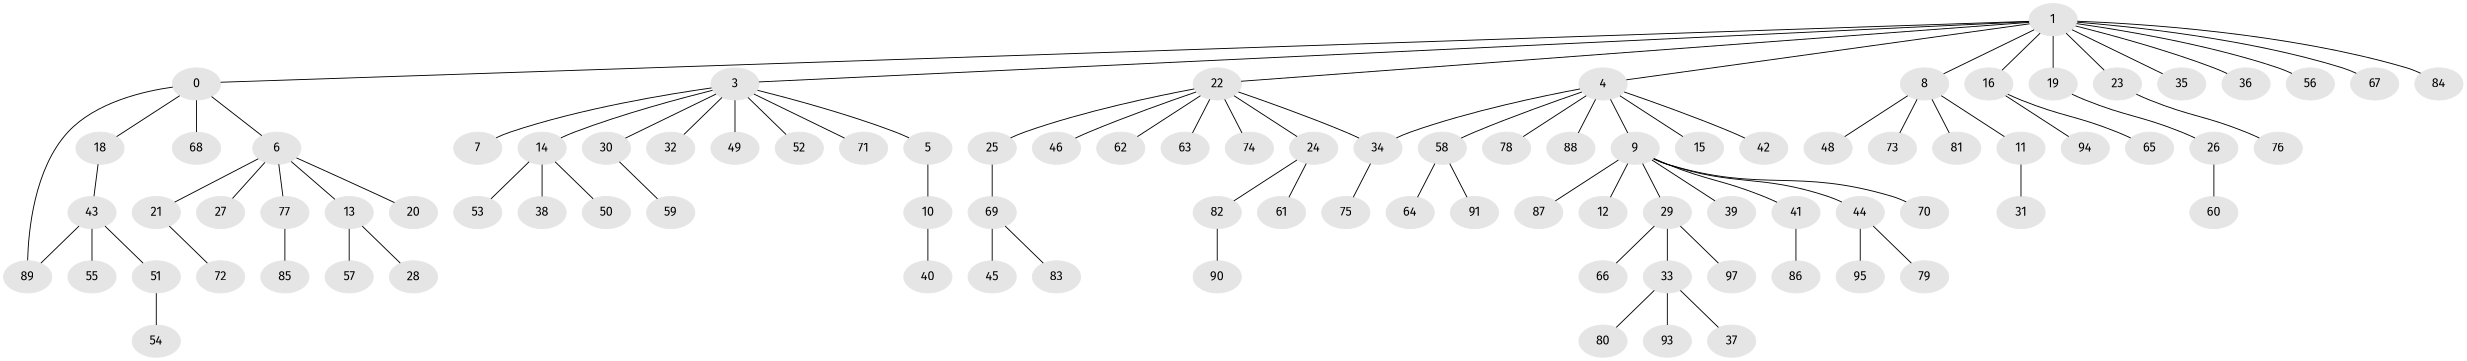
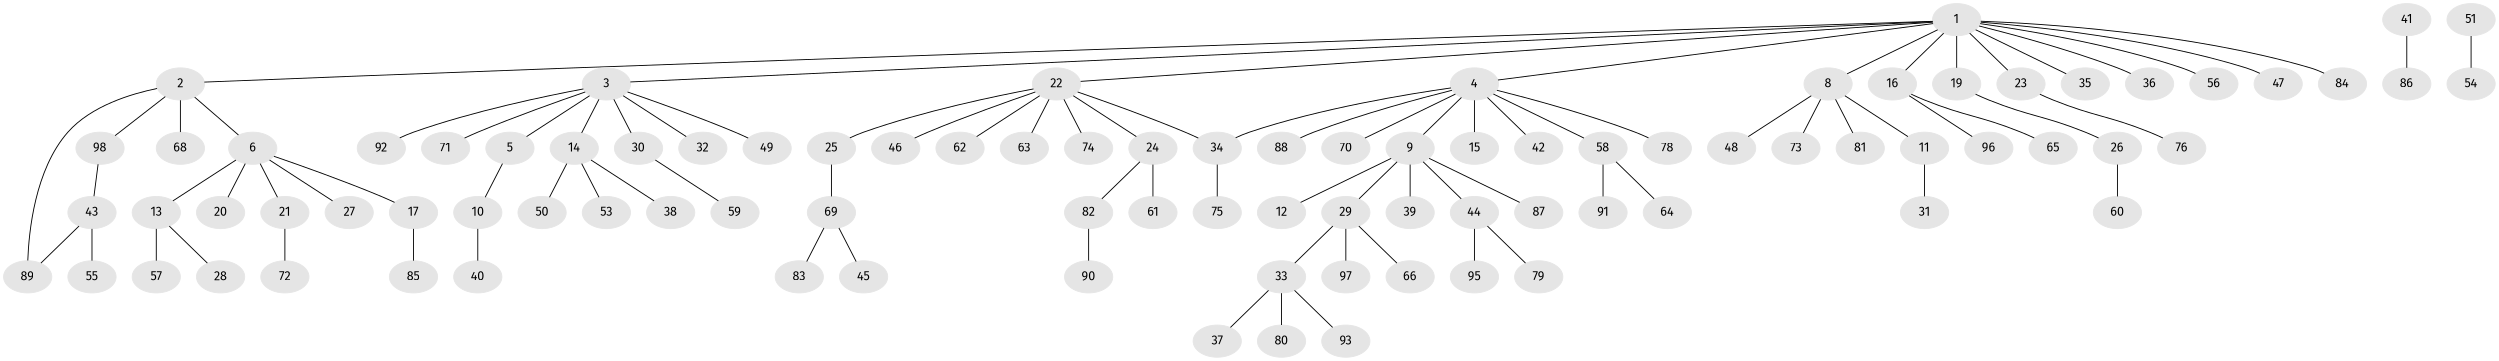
  graph {
    fontname="Fira Sans"
    node [color=gray90 fontname="Fira Sans" style=filled]
    edge [fontname="Fira Sans"]
    1
-   2 [label=0]
+   2
    3
    4
    8
    16
    19
    22
    23
    35
    36
    56
-   67
+   67 [label=47]
    84
    6
-   18
+   18 [label=98]
    68
    89
    5
-   7
    14
    30
    32
    49
-   52
+   52 [label=92]
    71
    9
    15
    34
    42
    58
    78
    88
    11
    48
    73
    81
    65
-   94
+   94 [label=96]
    26
    24
    25
    46
    62
    63
    74
    76
    13
    20
    21
    27
-   77
+   77 [label=17]
    43
    10
    38
    50
    53
    59
    12
    29
    39
    41
    44
    70
    87
    75
    64
    91
    40
    28
    57
    72
    85
    31
    33
    n76 [label=97]
    66
    86
    79
    n80 [label=95]
    51
    55
    60
    61
    82
    69
    90
    45
    83
    37
    80
    93
    54
    1 -- 2
    1 -- 3
    1 -- 4
    1 -- 8
    1 -- 16
    1 -- 19
    1 -- 22
    1 -- 23
    1 -- 35
    1 -- 36
    1 -- 56
    1 -- 67
    1 -- 84
    2 -- 6
    2 -- 18
    2 -- 68
    2 -- 89
    3 -- 5
-   3 -- 7
    3 -- 14
    3 -- 30
    3 -- 32
    3 -- 49
    3 -- 52
    3 -- 71
    4 -- 9
    4 -- 15
    4 -- 34
    4 -- 42
    4 -- 58
    4 -- 78
    4 -- 88
    8 -- 11
    8 -- 48
    8 -- 73
    8 -- 81
    16 -- 65
    16 -- 94
    19 -- 26
    22 -- 34
    22 -- 24
    22 -- 25
    22 -- 46
    22 -- 62
    22 -- 63
    22 -- 74
    23 -- 76
    6 -- 13
    6 -- 20
    6 -- 21
    6 -- 27
    6 -- 77
    18 -- 43
    5 -- 10
    14 -- 38
    14 -- 50
    14 -- 53
    30 -- 59
    9 -- 12
    9 -- 29
    9 -- 39
-   9 -- 41
    9 -- 44
-   9 -- 70
+   4 -- 70
    9 -- 87
    34 -- 75
    58 -- 64
    58 -- 91
    11 -- 31
    26 -- 60
    24 -- 61
    24 -- 82
    25 -- 69
    13 -- 28
    13 -- 57
    21 -- 72
    77 -- 85
    43 -- 89
-   43 -- 51
    43 -- 55
    10 -- 40
    29 -- 33
    29 -- n76
    29 -- 66
    41 -- 86
    44 -- 79
    44 -- n80
    33 -- 37
    33 -- 80
    33 -- 93
    51 -- 54
    82 -- 90
    69 -- 45
    69 -- 83
  }
